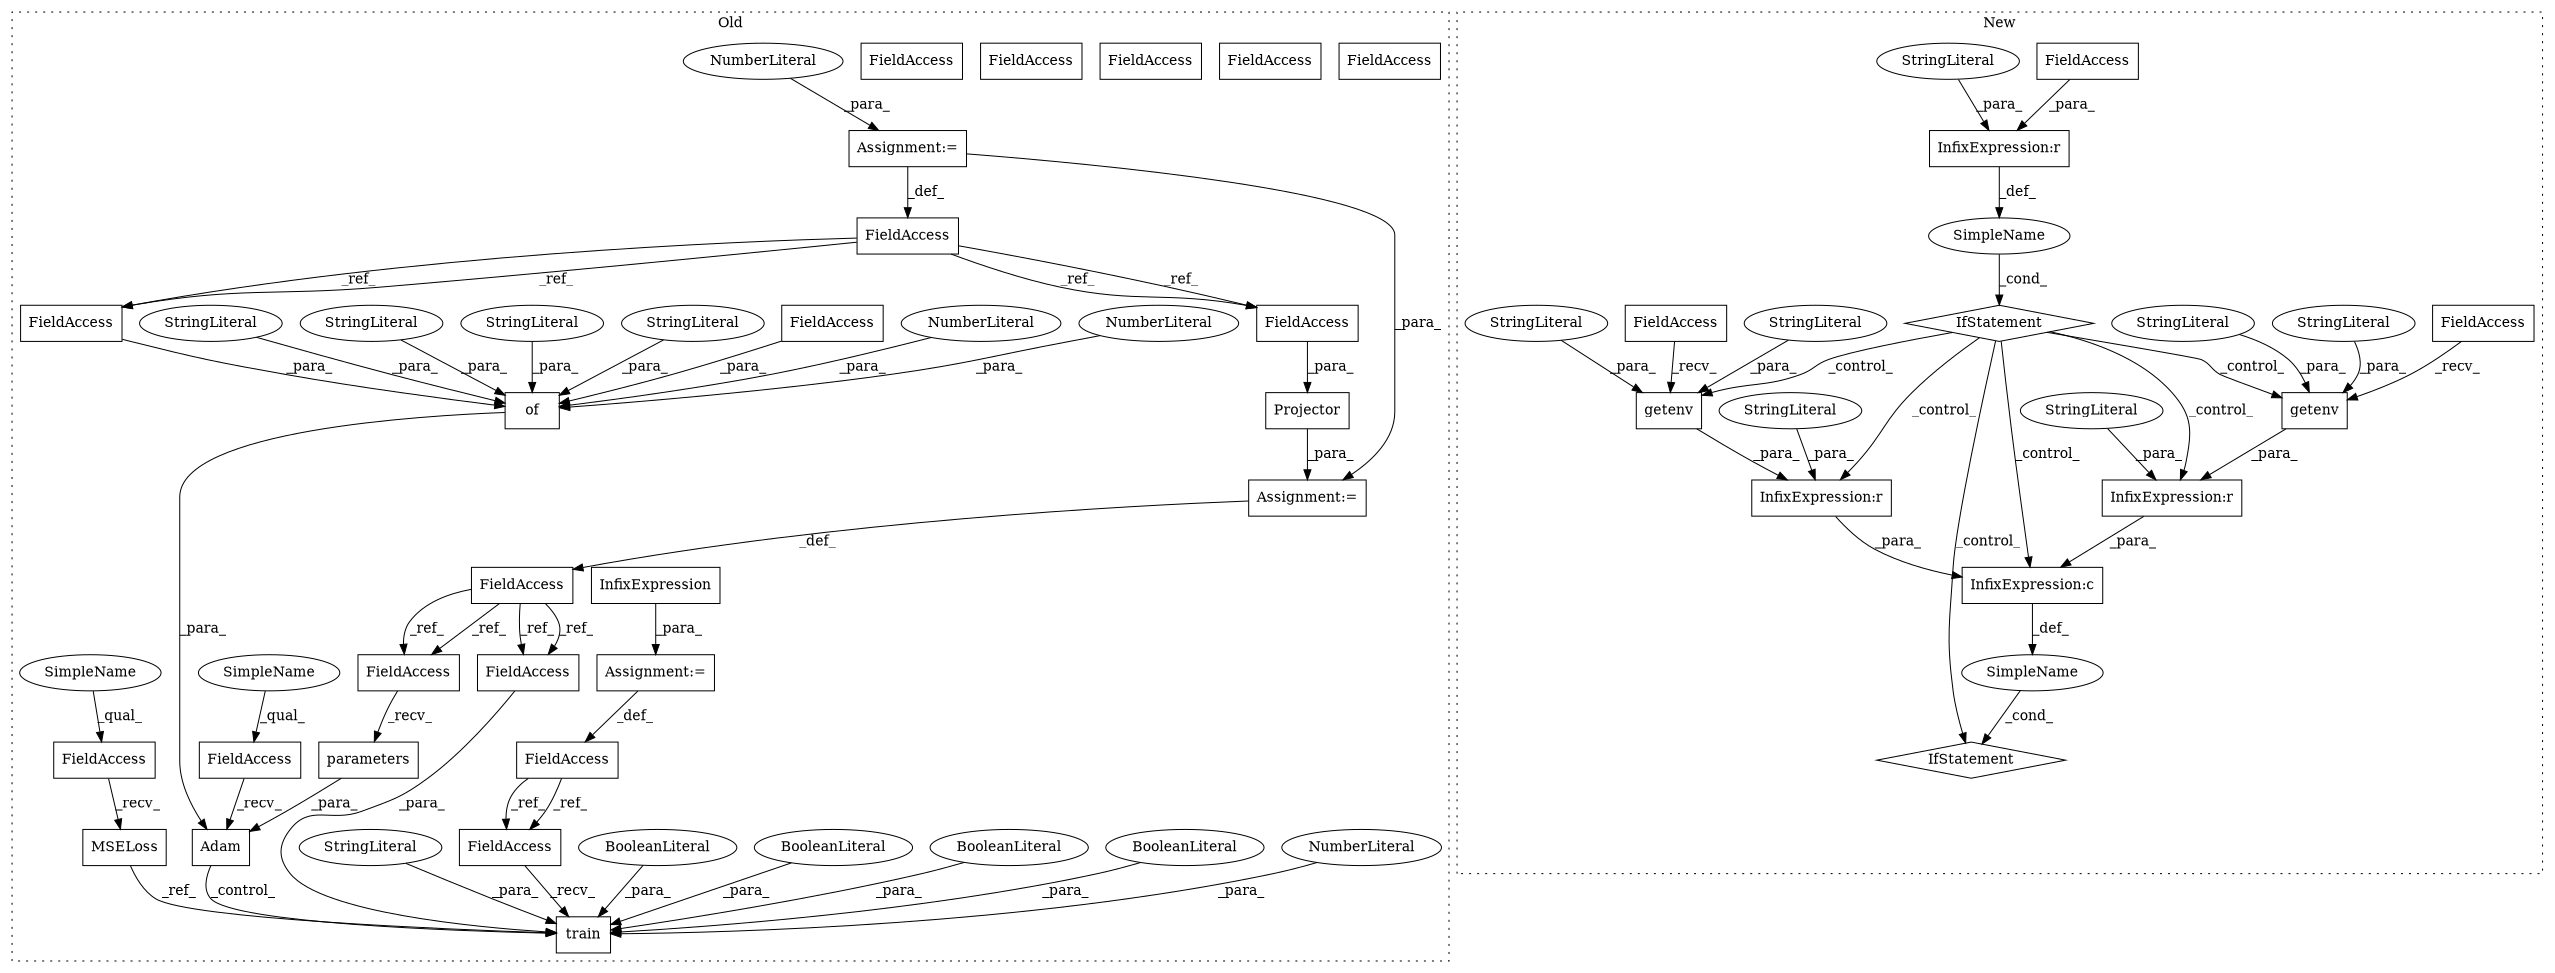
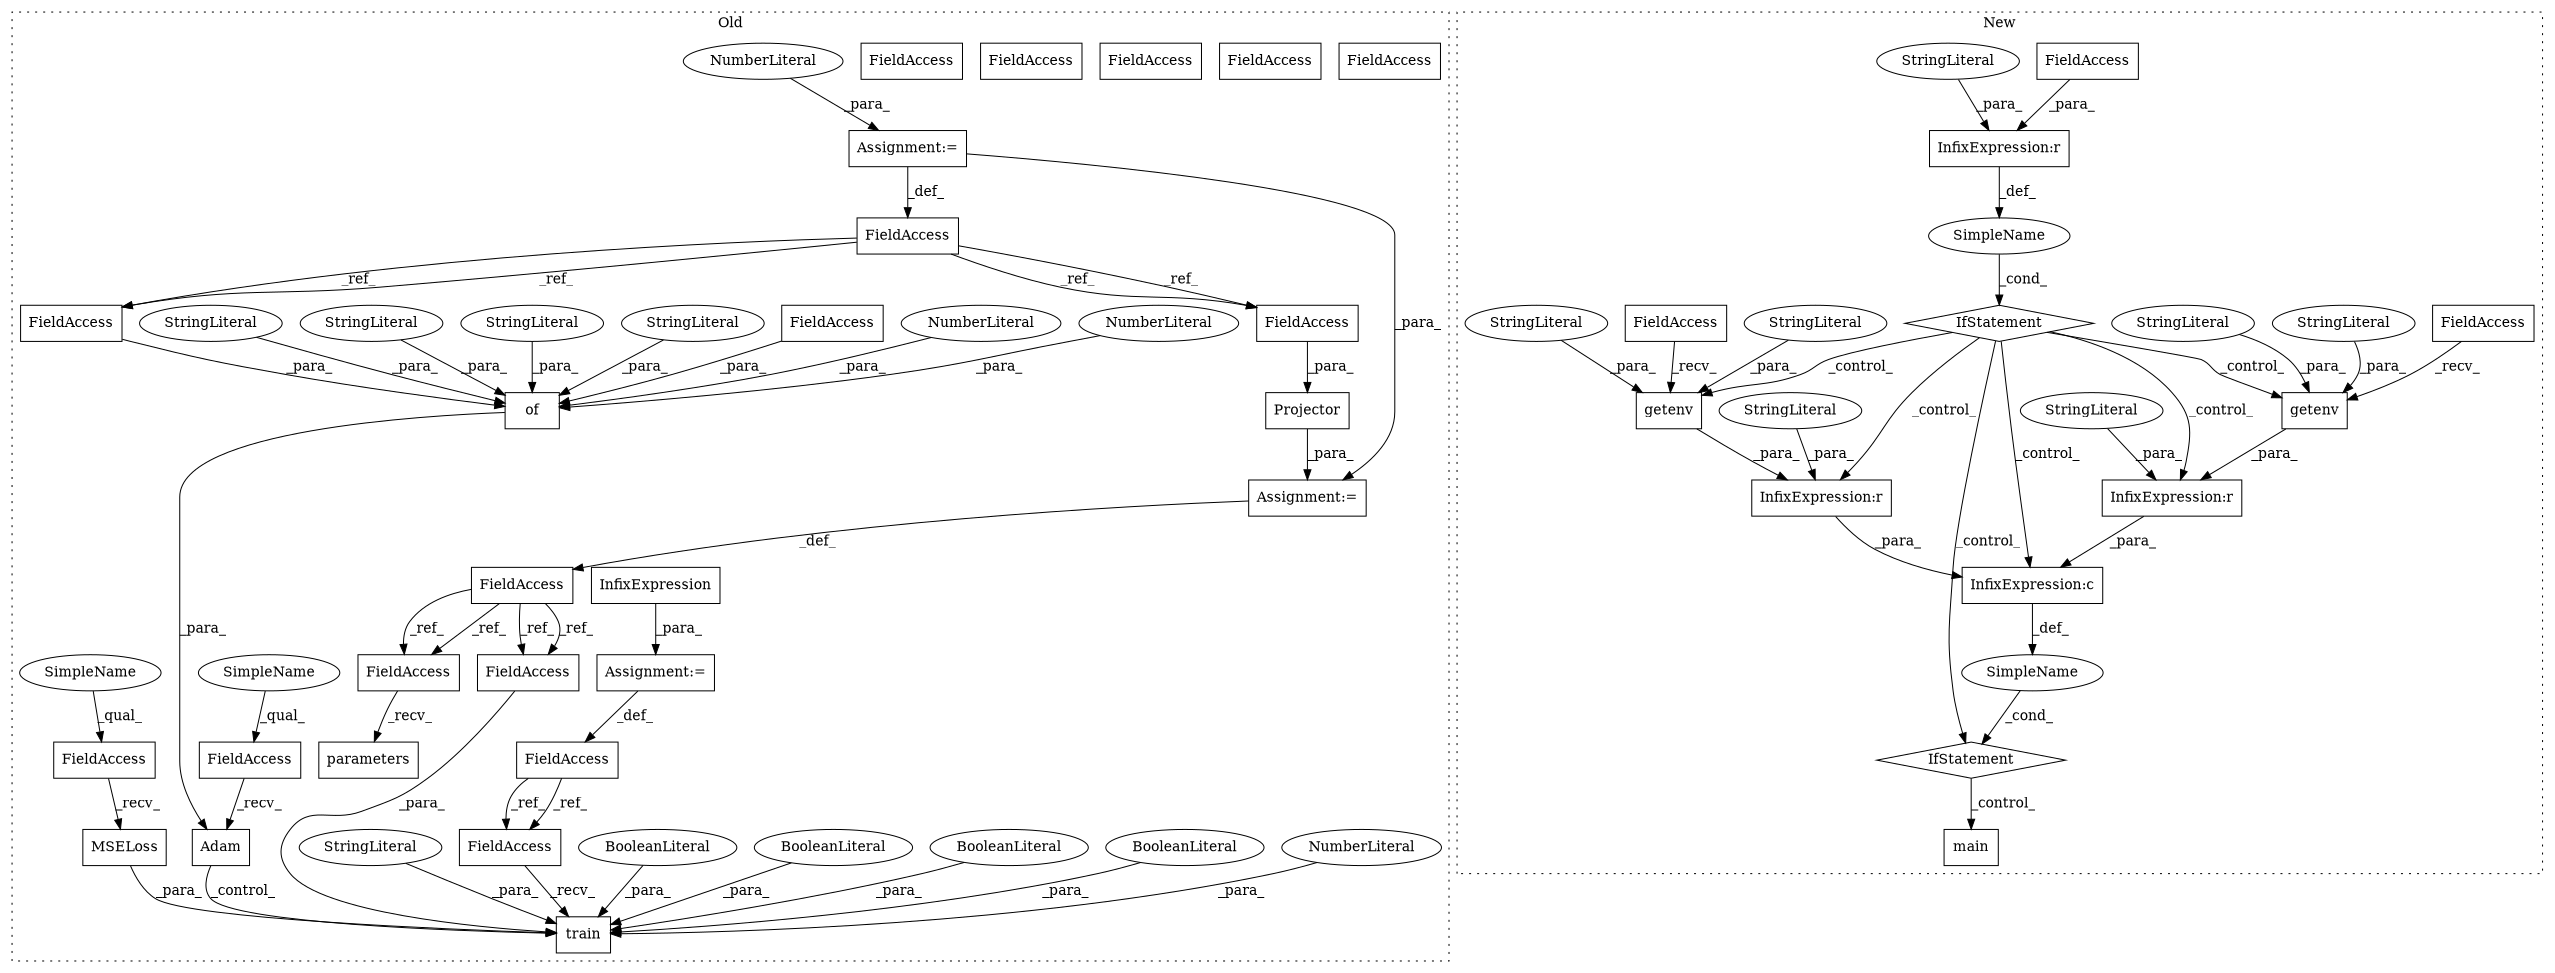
  digraph {
    node [a=22 l=4 shape=box]
    n1 [a=32 l="6,1" label=train s="846,1056"]
    n2 [l=6 label=FieldAccess s=805]
    n3 [l=6 label=FieldAccess s=839]
    n4 [a=7 l=1 label="Assignment:=" s=811]
    n5 [a=32 l="10,1" label=Projector s="776,798"]
    n6 [a=34 l=2 label=NumberLiteral s=1034 shape=ellipse]
    n7 [a=9 label=BooleanLiteral s=1047 shape=ellipse]
    n8 [a=9 label=BooleanLiteral s=1037 shape=ellipse]
    n9 [a=9 label=BooleanLiteral s=1042 shape=ellipse]
    n10 [a=9 label=BooleanLiteral s=1052 shape=ellipse]
    n11 [a=32 l=9 label=MSELoss s=965]
    n12 [a=32 l="5,1" label=Adam s="987,1010"]
    n13 [a=32 l=18 label=InfixExpression s=815]
    n14 [l=12 label=FieldAccess s=749]
    n15 [l=12 label=FieldAccess s=942]
    n16 [l=8 label=FieldAccess s=956]
    n17 [l=11 label=FieldAccess s=975]
    n18 [l=5 label=FieldAccess s=852]
    n19 [l=5 label=FieldAccess s=770]
    n20 [l=5 label=FieldAccess s=992]
    n21 [l=12 label=FieldAccess s=786]
    n22 [a=32 l="3,1" label=of s="862,954"]
    n23 [a=34 l=2 label=NumberLiteral s=878 shape=ellipse]
    n24 [a=34 l=1 label=NumberLiteral s=895 shape=ellipse]
    n25 [l=11 label=FieldAccess s=915]
    n26 [a=7 l=1 label="Assignment:=" s=775]
    n27 [a=45 l=14 label=StringLiteral s=927 shape=ellipse]
    n28 [a=45 l=13 label=StringLiteral s=881 shape=ellipse]
    n29 [a=45 l=21 label=StringLiteral s=1012 shape=ellipse]
    n30 [a=32 l=12 label=parameters s=998]
    n31 [a=45 l=17 label=StringLiteral s=897 shape=ellipse]
    n32 [a=45 l=12 label=StringLiteral s=865 shape=ellipse]
    n33 [a=7 l=1 label="Assignment:=" s=761]
    n34 [a=34 l=2 label=NumberLiteral s=762 shape=ellipse]
    n35 [a=42 l=5 label=SimpleName s=956 shape=ellipse]
    n36 [a=42 l=5 label=SimpleName s=975 shape=ellipse]
    n37 [l=5 label=FieldAccess s=852]
    n38 [l=5 label=FieldAccess s=992]
    n39 [l=12 label=FieldAccess s=942]
    n40 [l=12 label=FieldAccess s=786]
    n41 [l=6 label=FieldAccess s=839]
+   n42 [a=32 l=6 label=main s=1264]
    n43 [a=25 l="4,2" label=IfStatement s="1141,1167" shape=diamond]
    n44 [a=42 label=SimpleName shape=ellipse l=""]
    n45 [a=27 label="InfixExpression:c" s=1215]
    n46 [a=27 label="InfixExpression:r" s=1207]
    n47 [a=27 label="InfixExpression:r" s=1244]
    n48 [a=27 label="InfixExpression:r" s=1153]
    n49 [a=42 label=SimpleName shape=ellipse l=""]
    n50 [a=25 l="4,2" label=IfStatement s="1177,1252" shape=diamond]
    n51 [l=8 label=FieldAccess s=1145]
    n52 [a=45 l=10 label=StringLiteral s=1157 shape=ellipse]
    n53 [a=45 l=3 label=StringLiteral s=1211 shape=ellipse]
    n54 [a=45 l=3 label=StringLiteral s=1248 shape=ellipse]
    n55 [a=32 l="7,1" label=getenv s="1223,1243"]
    n56 [l=2 label=FieldAccess s=1220]
    n57 [a=45 l=9 label=StringLiteral s=1230 shape=ellipse]
    n58 [a=45 l=3 label=StringLiteral s=1240 shape=ellipse]
    n59 [a=32 l="7,1" label=getenv s="1185,1206"]
    n60 [l=2 label=FieldAccess s=1182]
    n61 [a=45 l=3 label=StringLiteral s=1203 shape=ellipse]
    n62 [a=45 l=10 label=StringLiteral s=1192 shape=ellipse]
    subgraph cluster_1 {
      label=Old
      style=dotted
      n1
      n2
      n3
      n4
      n5
      n6
      n7
      n8
      n9
      n10
      n11
      n12
      n13
      n14
      n15
      n16
      n17
      n18
      n19
      n20
      n21
      n22
      n23
      n24
      n25
      n26
      n27
      n28
      n29
      n30
      n31
      n32
      n33
      n34
      n35
      n36
      n37
      n38
      n39
      n40
      n41
    }
    subgraph cluster_2 {
      label=New
      style=dotted
+     n42
      n43
      n44
      n45
      n46
      n47
      n48
      n49
      n50
      n51
      n52
      n53
      n54
      n55
      n56
      n57
      n58
      n59
      n60
      n61
      n62
    }
    n2 -> n41 [label=_ref_]
    n2 -> n41 [label=_ref_]
    n4 -> n2 [label=_def_]
    n5 -> n26 [label=_para_]
    n6 -> n1 [label=_para_]
    n7 -> n1 [label=_para_]
    n8 -> n1 [label=_para_]
    n9 -> n1 [label=_para_]
    n10 -> n1 [label=_para_]
-   n11 -> n1 [label=_ref_]
+   n11 -> n1 [label=_para_]
    n12 -> n1 [label=_control_]
    n13 -> n4 [label=_para_]
    n14 -> n39 [label=_ref_]
    n14 -> n39 [label=_ref_]
    n14 -> n40 [label=_ref_]
    n14 -> n40 [label=_ref_]
    n16 -> n11 [label=_recv_]
    n17 -> n12 [label=_recv_]
    n19 -> n37 [label=_ref_]
    n19 -> n37 [label=_ref_]
    n19 -> n38 [label=_ref_]
    n19 -> n38 [label=_ref_]
    n22 -> n12 [label=_para_]
    n23 -> n22 [label=_para_]
    n24 -> n22 [label=_para_]
    n25 -> n22 [label=_para_]
    n26 -> n19 [label=_def_]
    n27 -> n22 [label=_para_]
    n28 -> n22 [label=_para_]
    n29 -> n1 [label=_para_]
-   n30 -> n12 [label=_para_]
    n31 -> n22 [label=_para_]
    n32 -> n22 [label=_para_]
    n33 -> n14 [label=_def_]
    n33 -> n26 [label=_para_]
    n34 -> n33 [label=_para_]
    n35 -> n16 [label=_qual_]
    n36 -> n17 [label=_qual_]
    n37 -> n1 [label=_para_]
    n38 -> n30 [label=_recv_]
    n39 -> n22 [label=_para_]
    n40 -> n5 [label=_para_]
    n41 -> n1 [label=_recv_]
    n43 -> n45 [label=_control_]
    n43 -> n46 [label=_control_]
    n43 -> n47 [label=_control_]
    n43 -> n50 [label=_control_]
    n43 -> n55 [label=_control_]
    n43 -> n59 [label=_control_]
    n44 -> n43 [label=_cond_]
    n45 -> n49 [label=_def_]
    n46 -> n45 [label=_para_]
    n47 -> n45 [label=_para_]
    n48 -> n44 [label=_def_]
    n49 -> n50 [label=_cond_]
+   n50 -> n42 [label=_control_]
    n51 -> n48 [label=_para_]
    n52 -> n48 [label=_para_]
    n53 -> n46 [label=_para_]
    n54 -> n47 [label=_para_]
    n55 -> n47 [label=_para_]
    n56 -> n55 [label=_recv_]
    n57 -> n55 [label=_para_]
    n58 -> n55 [label=_para_]
    n59 -> n46 [label=_para_]
    n60 -> n59 [label=_recv_]
    n61 -> n59 [label=_para_]
    n62 -> n59 [label=_para_]
  }
